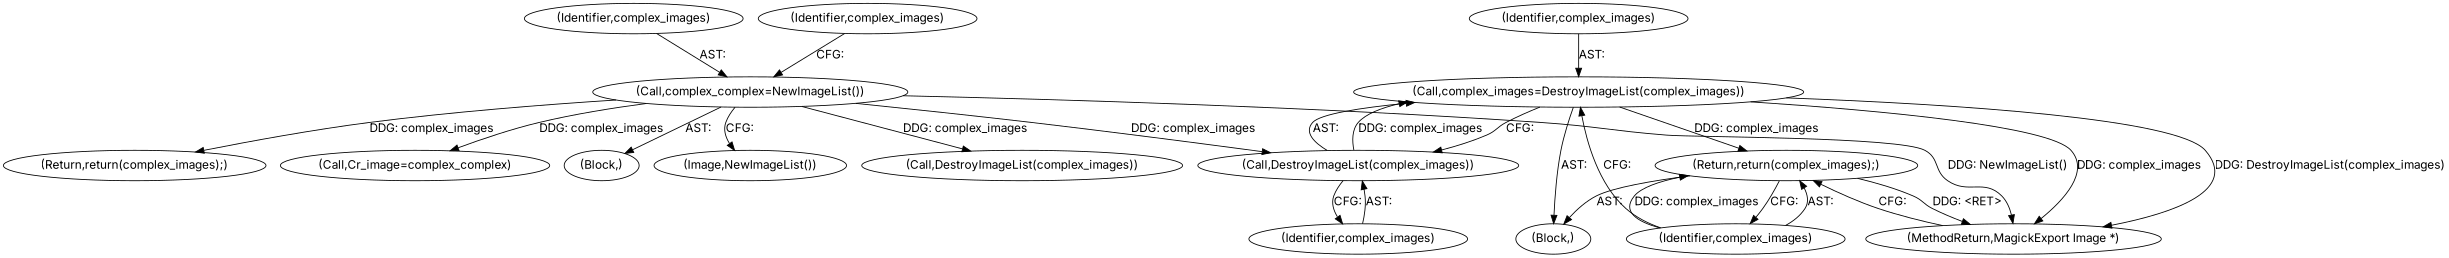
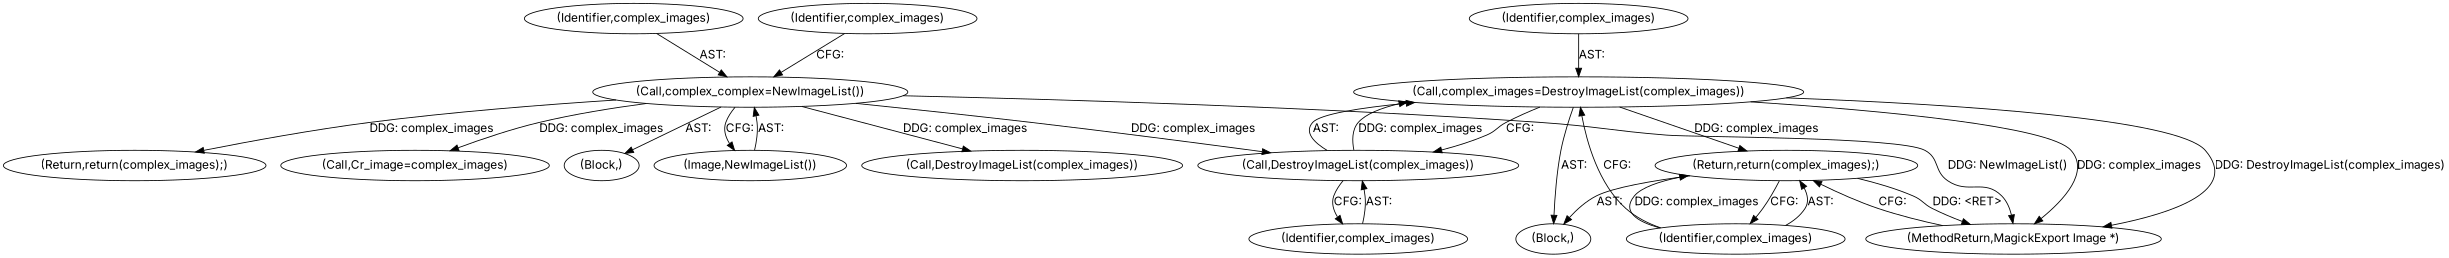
  digraph {
    fontname=Inter
    node [fontname=Inter]
    edge [fontname=Inter]
    n1 [label="(Call,complex_images=DestroyImageList(complex_images))"]
    n2 [label="(Call,DestroyImageList(complex_images))"]
    n3 [label="(Return,return(complex_images);)"]
    n4 [label="(MethodReturn,MagickExport Image *)"]
    n5 [label="(Block,)"]
    n6 [label="(Identifier,complex_images)"]
    n7 [label="(Identifier,complex_images)"]
    n8 [label="(Call,complex_complex=NewImageList())"]
    n9 [label="(Image,NewImageList())"]
    n10 [label="(Return,return(complex_images);)"]
-   n11 [label="(Call,Cr_image=complex_complex)"]
+   n11 [label="(Call,Cr_image=complex_images)"]
    n12 [label="(Block,)"]
    n13 [label="(Call,DestroyImageList(complex_images))"]
    n14 [label="(Identifier,complex_images)"]
    n15 [label="(Identifier,complex_images)"]
    n16 [label="(Identifier,complex_images)"]
    n1 -> n2 [label="CFG: "]
    n1 -> n3 [label="DDG: complex_images"]
    n1 -> n4 [label="DDG: complex_images"]
    n1 -> n4 [label="DDG: DestroyImageList(complex_images)"]
    n1 -> n5 [label="AST: "]
    n2 -> n1 [label="AST: "]
    n2 -> n1 [label="DDG: complex_images"]
    n2 -> n6 [label="CFG: "]
    n3 -> n4 [label="DDG: <RET>"]
    n3 -> n5 [label="AST: "]
    n3 -> n7 [label="CFG: "]
    n4 -> n3 [label="CFG: "]
    n6 -> n2 [label="AST: "]
    n7 -> n1 [label="CFG: "]
    n7 -> n3 [label="AST: "]
    n7 -> n3 [label="DDG: complex_images"]
    n8 -> n2 [label="DDG: complex_images"]
    n8 -> n4 [label="DDG: NewImageList()"]
    n8 -> n9 [label="CFG: "]
    n8 -> n10 [label="DDG: complex_images"]
    n8 -> n11 [label="DDG: complex_images"]
    n8 -> n12 [label="AST: "]
    n8 -> n13 [label="DDG: complex_images"]
+   n9 -> n8 [label="AST: "]
    n14 -> n1 [label="AST: "]
    n15 -> n8 [label="AST: "]
    n16 -> n8 [label="CFG: "]
  }
